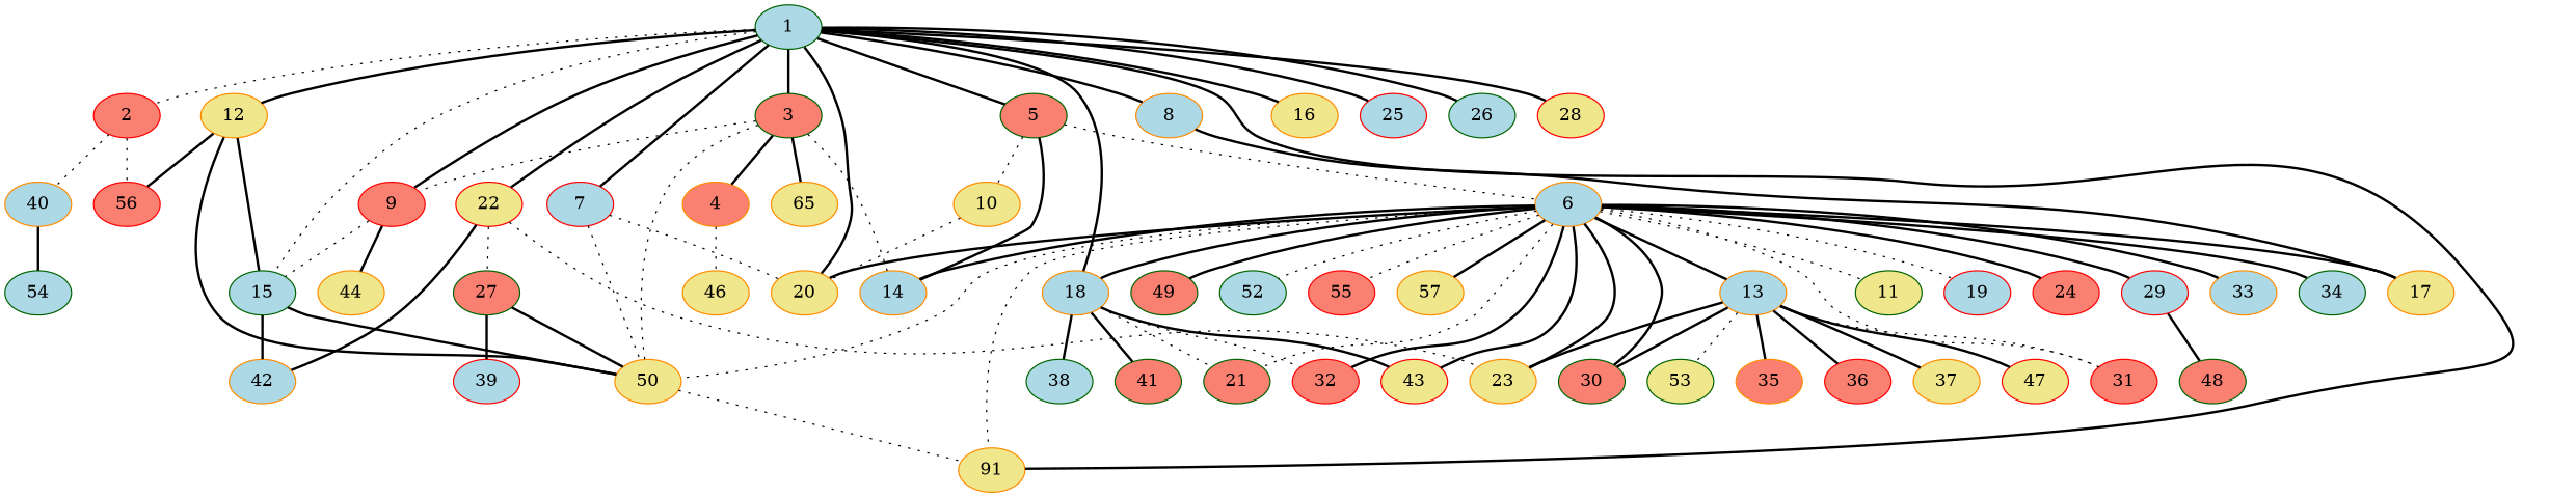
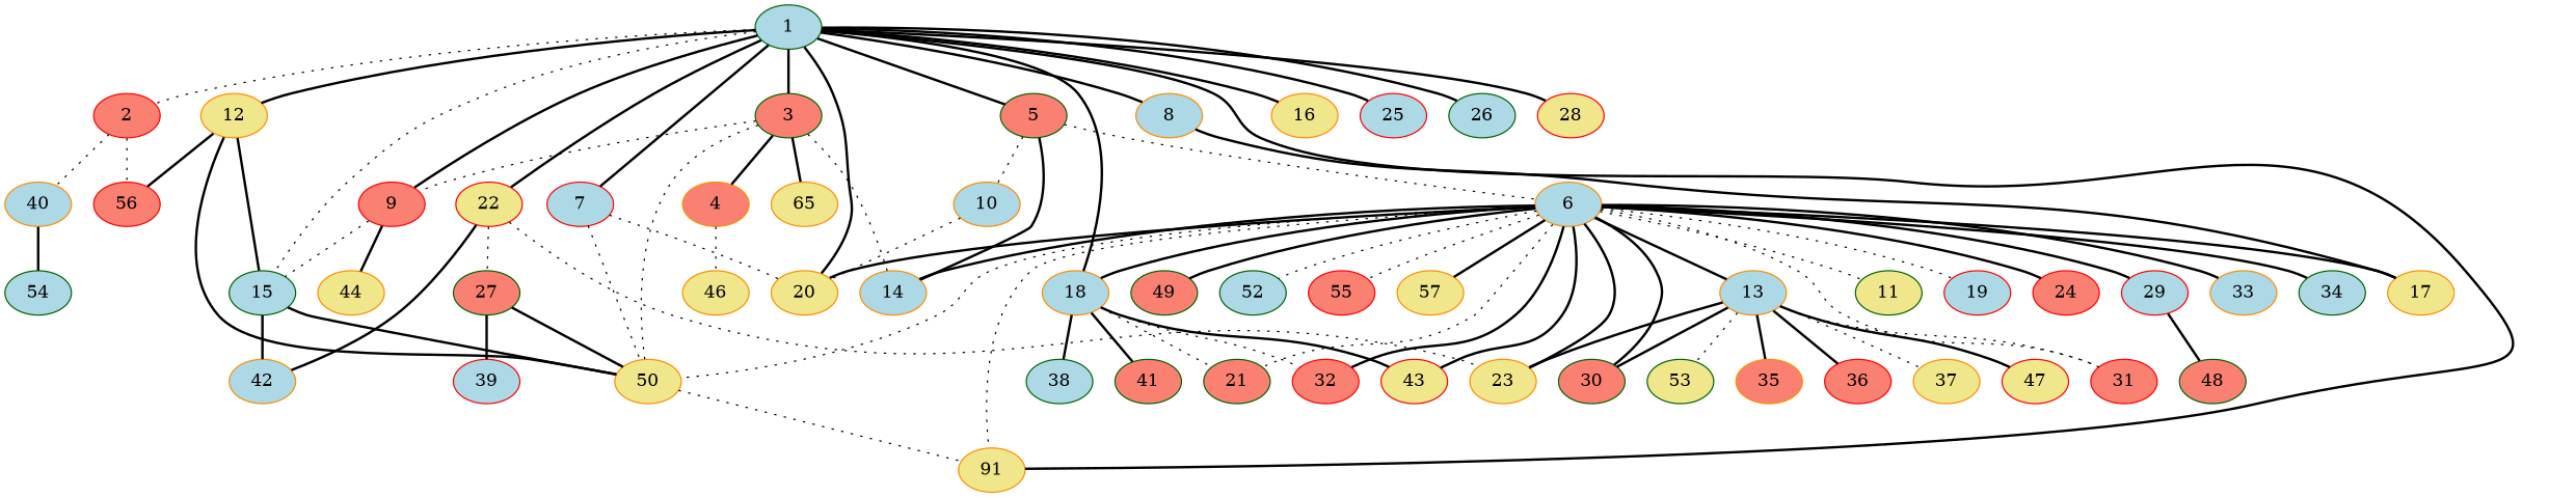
  graph {
    node [color=darkorange fillcolor=lightblue style=filled]
    edge [style=bold weight=1.0]
    1 [color=darkgreen]
    2 [color=red fillcolor=salmon]
    3 [color=darkgreen fillcolor=salmon]
    5 [color=darkgreen fillcolor=salmon]
    7 [color=red]
    8
    9 [color=red fillcolor=salmon]
    12 [fillcolor=khaki]
    15 [color=darkgreen]
    16 [fillcolor=khaki]
    18
    20 [fillcolor=khaki]
    22 [color=red fillcolor=khaki]
    25 [color=red]
    26 [color=darkgreen]
    28 [color=red fillcolor=khaki]
    n17 [fillcolor=khaki label=91]
    40
    56 [color=red fillcolor=salmon]
    4 [fillcolor=salmon]
    14
    n22 [fillcolor=khaki label=65]
    50 [fillcolor=khaki]
    6
-   10 [fillcolor=khaki]
+   10
    17 [fillcolor=khaki]
    44 [fillcolor=khaki]
    42
    21 [color=darkgreen fillcolor=salmon]
    32 [color=red fillcolor=salmon]
    43 [color=red fillcolor=khaki]
    38 [color=darkgreen]
    41 [color=darkgreen fillcolor=salmon]
    23 [fillcolor=khaki]
    27 [color=darkgreen fillcolor=salmon]
    54 [color=darkgreen]
    46 [fillcolor=khaki]
    11 [color=darkgreen fillcolor=khaki]
    13
    19 [color=red]
    24 [color=red fillcolor=salmon]
    29 [color=red]
    30 [color=darkgreen fillcolor=salmon]
    31 [color=red fillcolor=salmon]
    33
    34 [color=darkgreen]
    49 [color=darkgreen fillcolor=salmon]
    52 [color=darkgreen]
    55 [color=red fillcolor=salmon]
    57 [fillcolor=khaki]
    35 [fillcolor=salmon]
    36 [color=red fillcolor=salmon]
    37 [fillcolor=khaki]
    47 [color=red fillcolor=khaki]
    53 [color=darkgreen fillcolor=khaki]
    48 [color=darkgreen fillcolor=salmon]
    39 [color=red]
    1 -- 2 [style=dotted]
    1 -- 3 [weight=15.0]
    1 -- 5
    1 -- 7 [weight=2.0]
    1 -- 8
    1 -- 9
    1 -- 12
    1 -- 15 [style=dotted]
    1 -- 16
    1 -- 18
    1 -- 20
    1 -- 22
    1 -- 25
    1 -- 26
    1 -- 28
    1 -- n17
    2 -- 40 [style=dotted]
    2 -- 56 [style=dotted]
    3 -- 9 [style=dotted]
    3 -- 4
    3 -- 14 [style=dotted]
    3 -- n22
    3 -- 50 [style=dotted weight=2.0]
    5 -- 14 [weight=2.0]
    5 -- 6 [style=dotted]
    5 -- 10 [style=dotted]
    7 -- 20 [style=dotted]
    7 -- 50 [style=dotted]
    8 -- 17
    9 -- 15 [style=dotted]
    9 -- 44
    12 -- 15
    12 -- 56
    12 -- 50
    15 -- 50
    15 -- 42 [weight=3.0]
    18 -- 21 [style=dotted]
    18 -- 32 [style=dotted]
    18 -- 43
    18 -- 38
    18 -- 41
    22 -- 42
    22 -- 23 [style=dotted weight=2.0]
    22 -- 27 [style=dotted weight=2.0]
    40 -- 54
    4 -- 46 [style=dotted]
    50 -- n17 [style=dotted]
    6 -- 18
    6 -- 20
    6 -- n17 [style=dotted]
    6 -- 14
    6 -- 50 [style=dotted weight=2.0]
    6 -- 17
    6 -- 21 [style=dotted]
    6 -- 32
    6 -- 43
    6 -- 23
    6 -- 11 [style=dotted]
    6 -- 13 [weight=2.0]
    6 -- 19 [style=dotted]
    6 -- 24
    6 -- 29
    6 -- 30
    6 -- 31 [style=dotted]
    6 -- 33
    6 -- 34
    6 -- 49
    6 -- 52 [style=dotted]
    6 -- 55 [style=dotted]
    6 -- 57
    10 -- 20 [style=dotted]
    27 -- 50
    27 -- 39
    13 -- 23
    13 -- 30
    13 -- 31 [style=dotted]
    13 -- 35
    13 -- 36
-   13 -- 37
+   13 -- 37 [style=dotted]
    13 -- 47
    13 -- 53 [style=dotted]
    29 -- 48
  }
